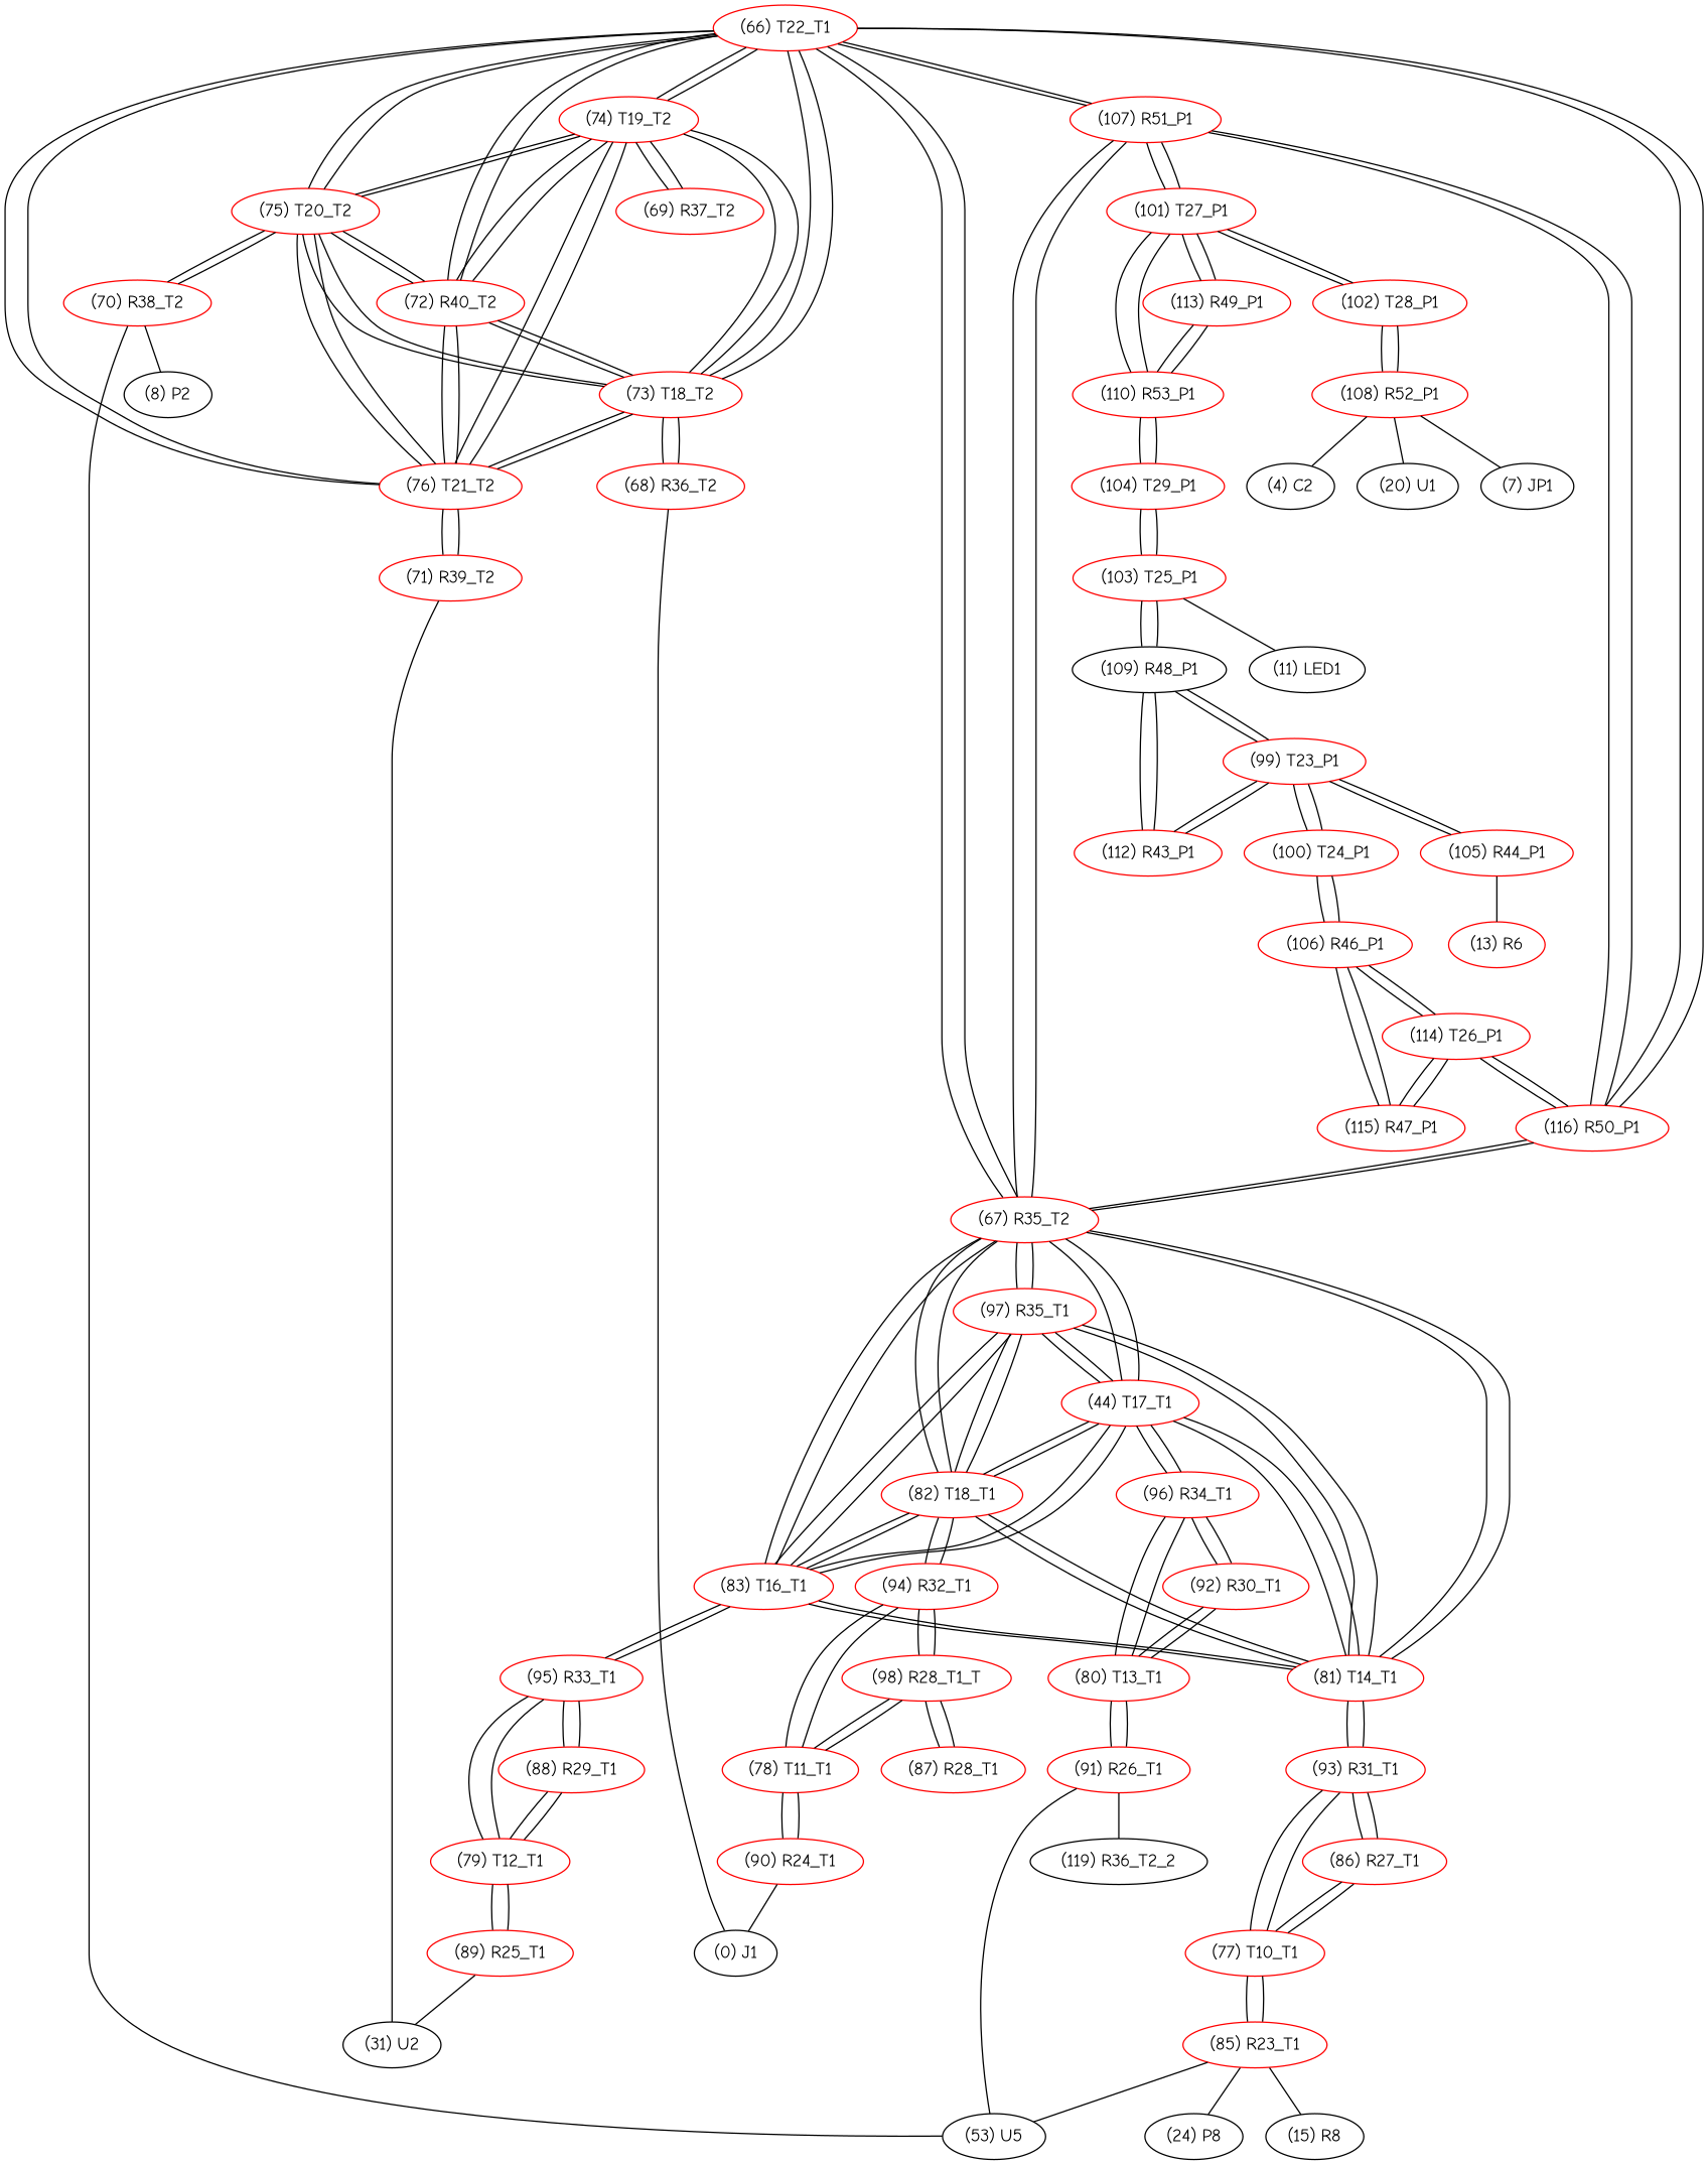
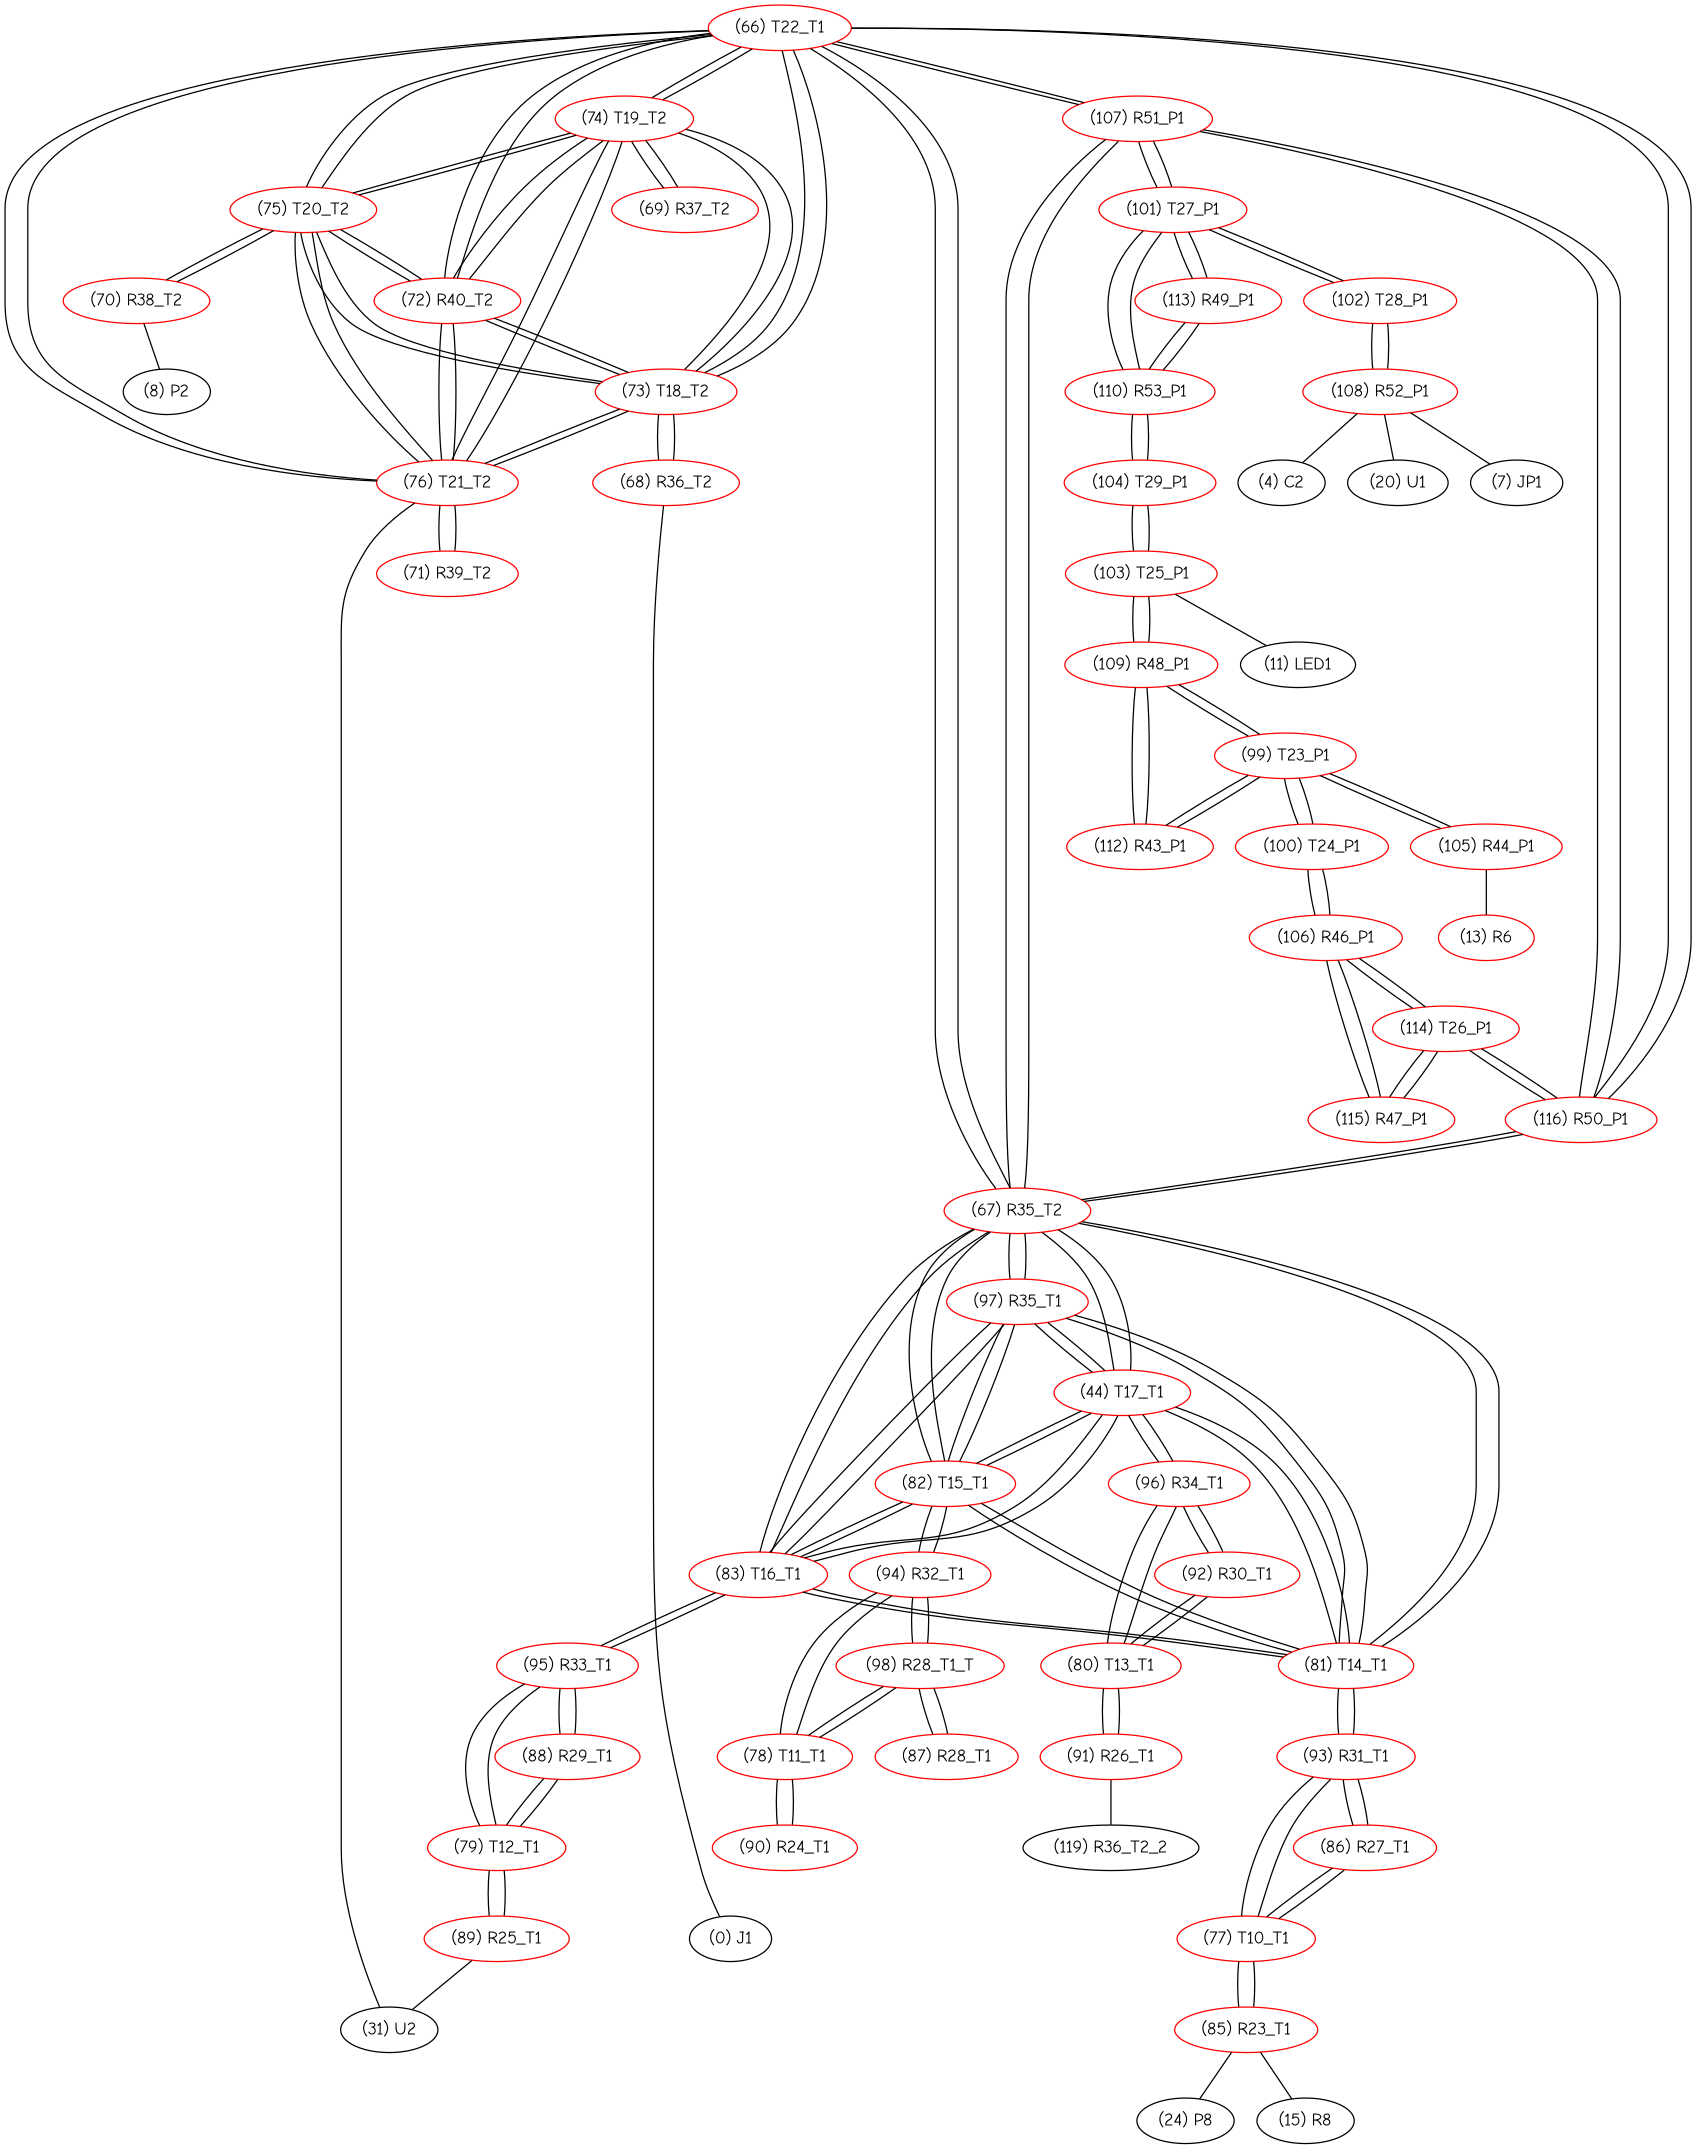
  graph {
    fontname="Comic Neue"
    node [color=red fontname="Comic Neue"]
    edge [fontname="Comic Neue"]
    n1 [label="(66) T22_T1"]
    n2 [label="(74) T19_T2"]
    n3 [label="(75) T20_T2"]
    n4 [label="(76) T21_T2"]
    n5 [label="(73) T18_T2"]
    n6 [label="(72) R40_T2"]
    n7 [label="(107) R51_P1"]
    n8 [label="(116) R50_P1"]
    n9 [label="(67) R35_T2"]
    n10 [label="(69) R37_T2"]
    n11 [label="(70) R38_T2"]
    n12 [label="(71) R39_T2"]
    n13 [label="(68) R36_T2"]
    n14 [label="(101) T27_P1"]
    n15 [label="(114) T26_P1"]
-   n16 [label="(82) T18_T1"]
+   n16 [label="(82) T15_T1"]
    n17 [label="(83) T16_T1"]
    n18 [label="(81) T14_T1"]
    n19 [label="(44) T17_T1"]
    n20 [label="(97) R35_T1"]
    n21 [label="(8) P2" color=""]
-   n22 [label="(53) U5" color=""]
    n23 [label="(31) U2" color=""]
    n24 [label="(0) J1" color=""]
    n25 [label="(102) T28_P1"]
    n26 [label="(110) R53_P1"]
    n27 [label="(113) R49_P1"]
    n28 [label="(106) R46_P1"]
    n29 [label="(115) R47_P1"]
    n30 [label="(94) R32_T1"]
    n31 [label="(95) R33_T1"]
    n32 [label="(93) R31_T1"]
    n33 [label="(96) R34_T1"]
    n34 [label="(78) T11_T1"]
    n35 [label="(98) R28_T1_T"]
    n36 [label="(79) T12_T1"]
    n37 [label="(88) R29_T1"]
    n38 [label="(77) T10_T1"]
    n39 [label="(86) R27_T1"]
    n40 [label="(80) T13_T1"]
    n41 [label="(92) R30_T1"]
    n42 [label="(85) R23_T1"]
    n43 [label="(15) R8" color=""]
    n44 [label="(24) P8" color=""]
    n45 [label="(90) R24_T1"]
    n46 [label="(87) R28_T1"]
    n47 [label="(89) R25_T1"]
    n48 [label="(91) R26_T1"]
    n49 [label="(119) R36_T2_2" color=""]
    n50 [label="(99) T23_P1"]
-   n51 [color=black label="(109) R48_P1"]
+   n51 [label="(109) R48_P1"]
    n52 [label="(112) R43_P1"]
    n53 [label="(100) T24_P1"]
    n54 [label="(105) R44_P1"]
    n55 [label="(103) T25_P1"]
    n56 [label="(13) R6"]
    n57 [label="(104) T29_P1"]
    n58 [label="(11) LED1" color=""]
    n59 [label="(108) R52_P1"]
    n60 [label="(4) C2" color=""]
    n61 [label="(20) U1" color=""]
    n62 [label="(7) JP1" color=""]
    n1 -- n2
    n1 -- n3
    n1 -- n4
    n1 -- n5
    n1 -- n6
    n1 -- n7
    n1 -- n8
    n1 -- n9
    n2 -- n1
    n2 -- n3
    n2 -- n4
    n2 -- n5
    n2 -- n6
    n2 -- n10
    n3 -- n1
    n3 -- n2
    n3 -- n4
    n3 -- n5
    n3 -- n6
    n3 -- n11
    n4 -- n1
    n4 -- n2
    n4 -- n3
    n4 -- n5
    n4 -- n6
    n4 -- n12
    n5 -- n1
    n5 -- n2
    n5 -- n3
    n5 -- n4
    n5 -- n6
    n5 -- n13
    n6 -- n1
    n6 -- n2
    n6 -- n3
    n6 -- n4
    n6 -- n5
    n7 -- n1
    n7 -- n8
    n7 -- n9
    n7 -- n14
    n8 -- n1
    n8 -- n7
    n8 -- n9
    n8 -- n15
    n9 -- n1
    n9 -- n7
    n9 -- n8
    n9 -- n16
    n9 -- n17
    n9 -- n18
    n9 -- n19
    n9 -- n20
    n10 -- n2
    n11 -- n3
    n11 -- n21
-   n11 -- n22
    n12 -- n4
-   n12 -- n23
+   n4 -- n23
    n13 -- n5
    n13 -- n24
    n14 -- n7
    n14 -- n25
    n14 -- n26
    n14 -- n27
    n15 -- n8
    n15 -- n28
    n15 -- n29
    n16 -- n9
    n16 -- n17
    n16 -- n18
    n16 -- n19
    n16 -- n20
    n16 -- n30
    n17 -- n9
    n17 -- n16
    n17 -- n18
    n17 -- n19
    n17 -- n20
    n17 -- n31
    n18 -- n9
    n18 -- n16
    n18 -- n17
    n18 -- n19
    n18 -- n20
    n18 -- n32
    n19 -- n9
    n19 -- n16
    n19 -- n17
    n19 -- n18
    n19 -- n20
    n19 -- n33
    n20 -- n9
    n20 -- n16
    n20 -- n17
    n20 -- n18
    n20 -- n19
    n25 -- n14
    n25 -- n59
    n26 -- n14
    n26 -- n27
    n26 -- n57
    n27 -- n14
    n27 -- n26
    n28 -- n15
    n28 -- n29
    n28 -- n53
    n29 -- n15
    n29 -- n28
    n30 -- n16
    n30 -- n34
    n30 -- n35
    n31 -- n17
    n31 -- n36
    n31 -- n37
    n32 -- n18
    n32 -- n38
    n32 -- n39
    n33 -- n19
    n33 -- n40
    n33 -- n41
    n34 -- n30
    n34 -- n35
    n34 -- n45
    n35 -- n30
    n35 -- n34
    n35 -- n46
    n36 -- n31
    n36 -- n37
    n36 -- n47
    n37 -- n31
    n37 -- n36
    n38 -- n32
    n38 -- n39
    n38 -- n42
    n39 -- n32
    n39 -- n38
    n40 -- n33
    n40 -- n41
    n40 -- n48
    n41 -- n33
    n41 -- n40
-   n42 -- n22
    n42 -- n38
    n42 -- n43
    n42 -- n44
-   n45 -- n24
    n45 -- n34
    n46 -- n35
    n47 -- n23
    n47 -- n36
-   n48 -- n22
    n48 -- n40
    n48 -- n49
    n50 -- n51
    n50 -- n52
    n50 -- n53
    n50 -- n54
    n51 -- n50
    n51 -- n52
    n51 -- n55
    n52 -- n50
    n52 -- n51
    n53 -- n28
    n53 -- n50
    n54 -- n50
    n54 -- n56
    n55 -- n51
    n55 -- n57
    n55 -- n58
    n57 -- n26
    n57 -- n55
    n59 -- n25
    n59 -- n60
    n59 -- n61
    n59 -- n62
  }
